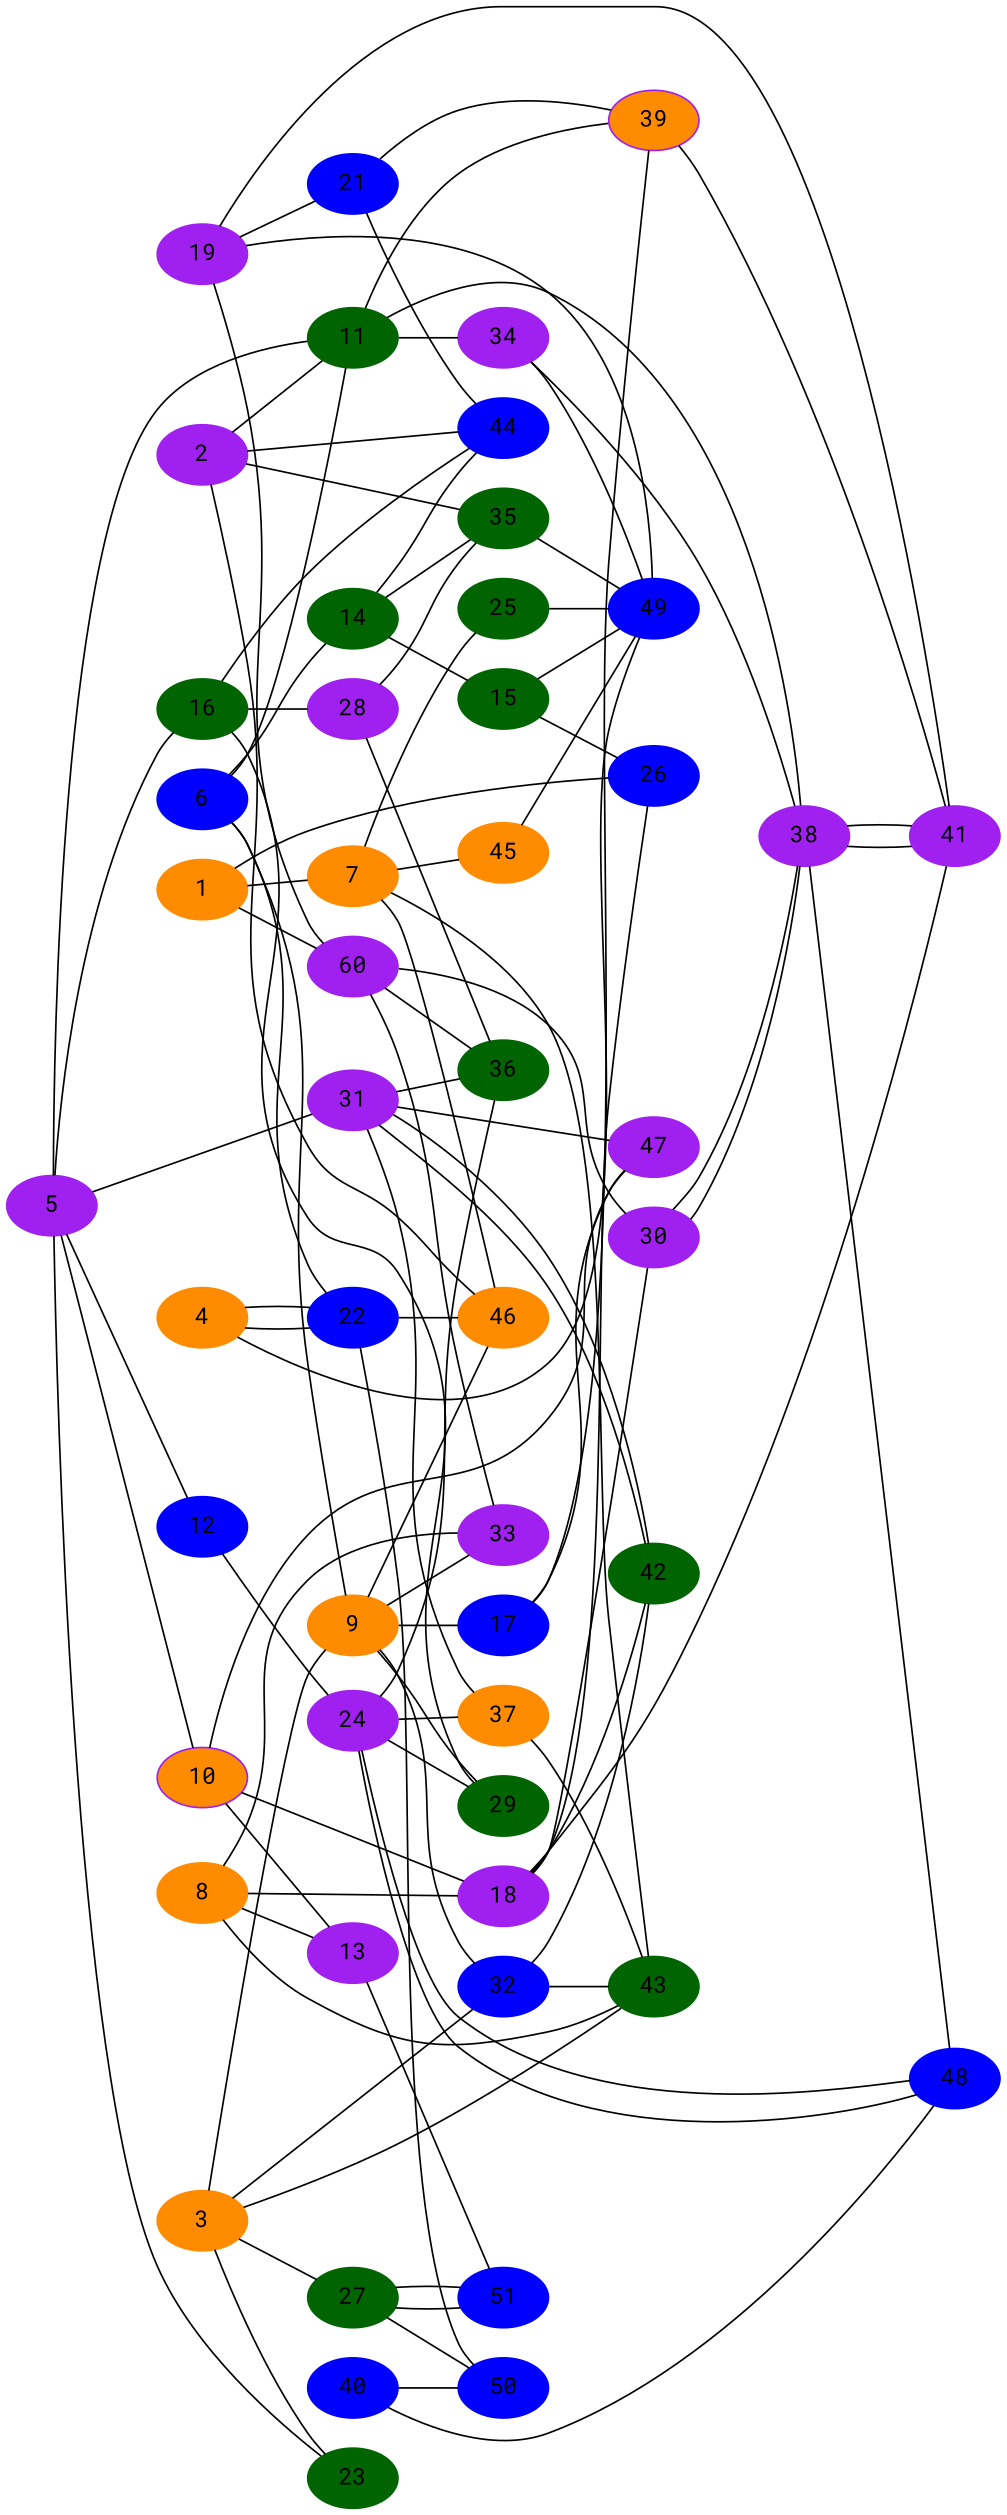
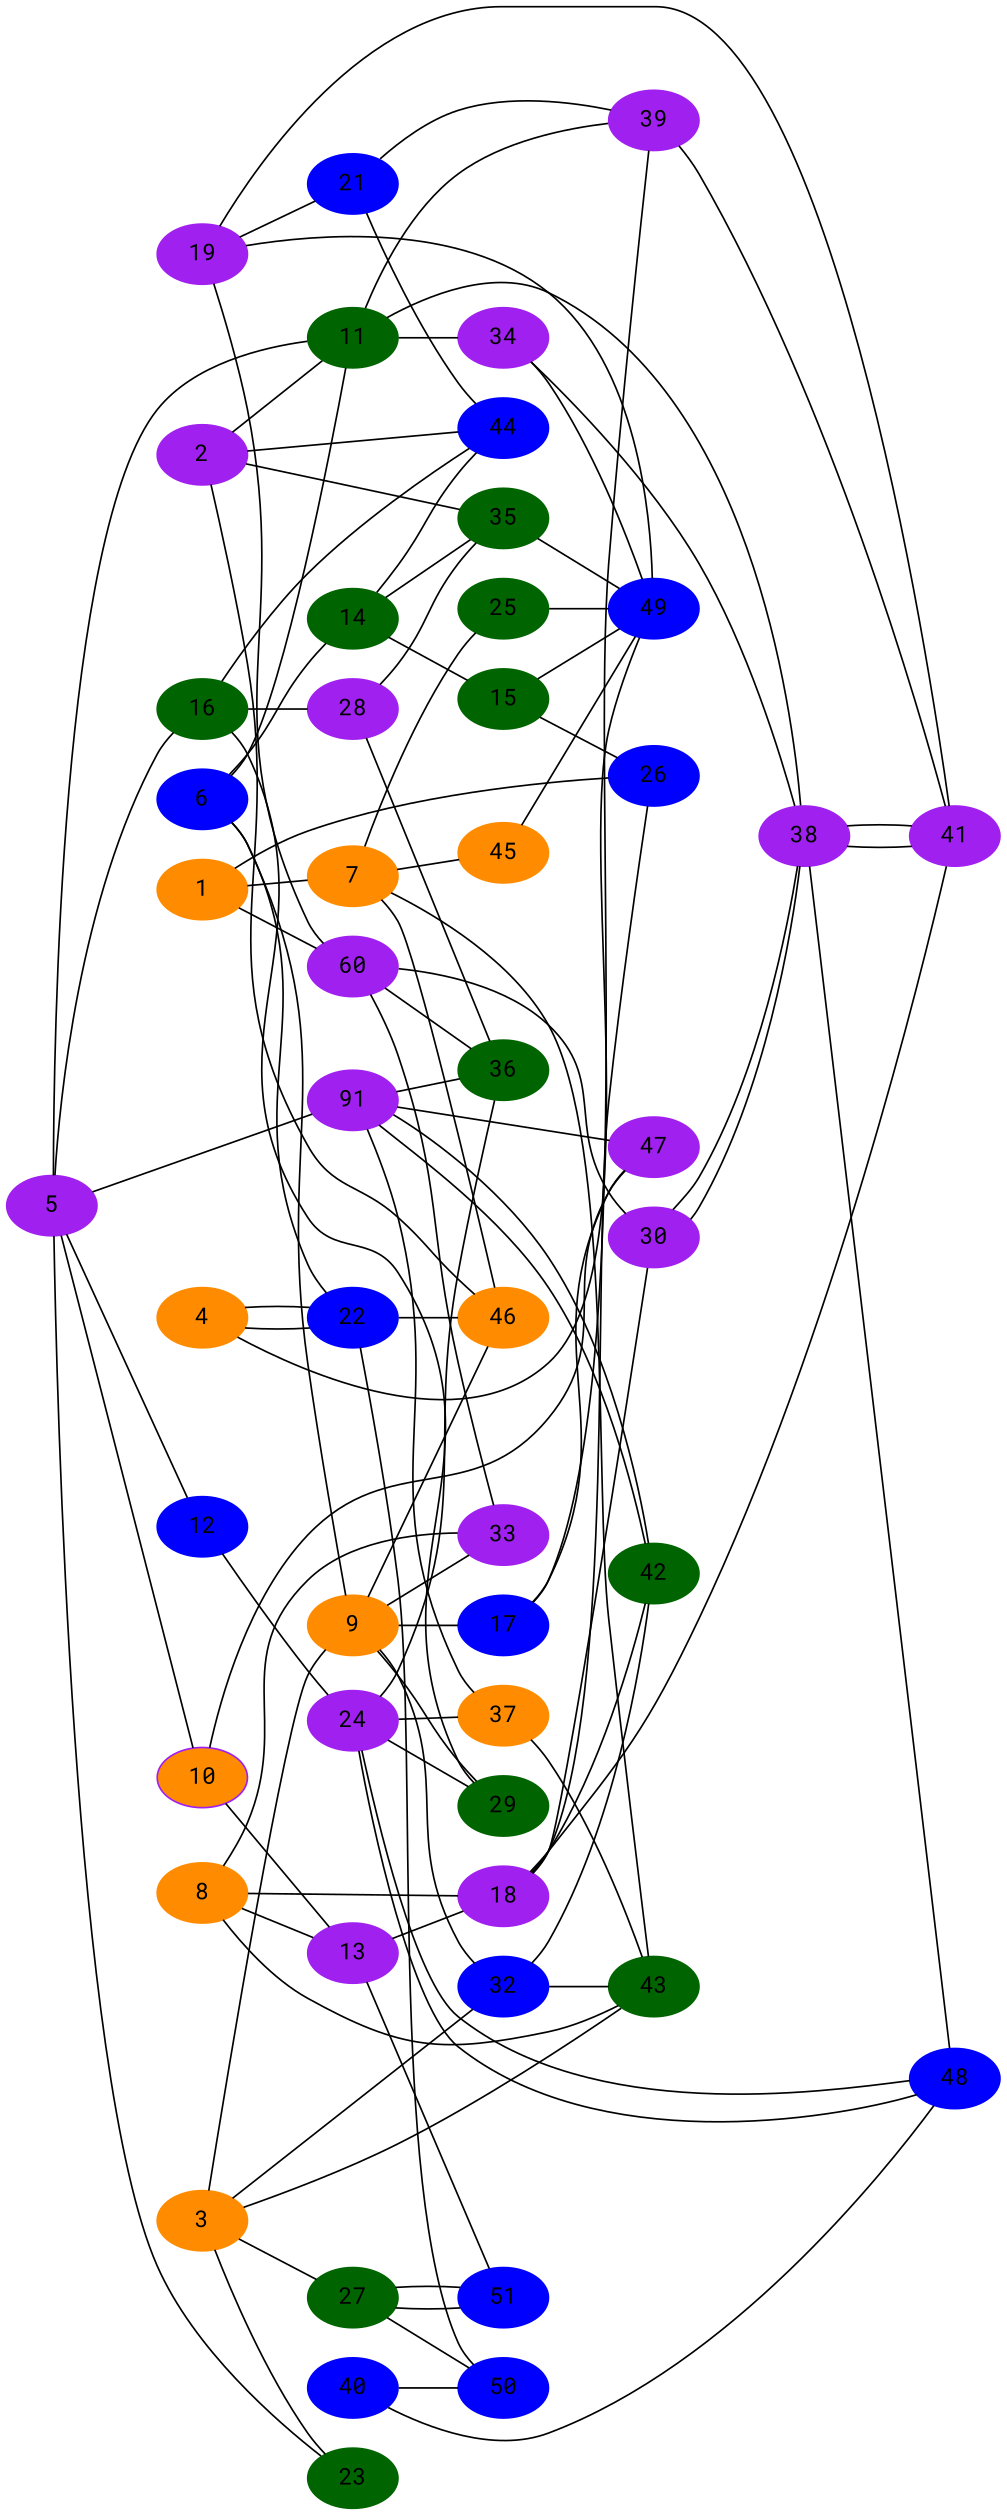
  graph {
    fontname="Roboto Mono"
    rankdir=LR
    node [color=purple fontname="Roboto Mono" style=filled]
    edge [fontname="Roboto Mono"]
    1 [color=darkorange]
    7 [color=darkorange]
    n3 [label=60]
    26 [color=blue]
    46 [color=darkorange]
    43 [color=darkgreen]
    25 [color=darkgreen]
    45 [color=darkorange]
    33
    30
    36 [color=darkgreen]
    11 [color=darkgreen]
    2
    35 [color=darkgreen]
    44 [color=blue]
    34
    38
-   39 [fillcolor=darkorange]
+   39
    49 [color=blue]
    3 [color=darkorange]
    9 [color=darkorange]
    23 [color=darkgreen]
    27 [color=darkgreen]
    32 [color=blue]
    17 [color=blue]
    29 [color=darkgreen]
    51 [color=blue]
    50 [color=blue]
    42 [color=darkgreen]
    4 [color=darkorange]
    22 [color=blue]
    5
    10 [fillcolor=darkorange]
    12 [color=blue]
    16 [color=darkgreen]
-   31
+   31 [label=91]
    13
    18
    47
    24
    28
    37 [color=darkorange]
    6 [color=blue]
    14 [color=darkgreen]
    15 [color=darkgreen]
    8 [color=darkorange]
    41
    48 [color=blue]
    19
    21 [color=blue]
    40 [color=blue]
    1 -- 7
    1 -- n3
    1 -- 26
    7 -- 46
    7 -- 43
    7 -- 25
    7 -- 45
    n3 -- 33
    n3 -- 30
    n3 -- 36
    25 -- 49
    45 -- 49
    30 -- 38
    30 -- 38
    11 -- 34
    11 -- 38
    11 -- 39
    2 -- 46
    2 -- 11
    2 -- 35
    2 -- 44
    35 -- 49
    34 -- 38
    34 -- 49
    38 -- 41
    38 -- 41
    38 -- 48
    39 -- 41
    3 -- 43
    3 -- 9
    3 -- 23
    3 -- 27
    3 -- 32
    9 -- 46
    9 -- 33
    9 -- 32
    9 -- 17
    9 -- 29
    27 -- 51
    27 -- 51
    27 -- 50
    32 -- 43
    32 -- 42
    17 -- 39
    17 -- 47
    4 -- 49
    4 -- 22
    4 -- 22
    22 -- 46
    22 -- 50
    5 -- 11
    5 -- 23
    5 -- 10
    5 -- 12
    5 -- 16
    5 -- 31
    10 -- 13
-   10 -- 18
+   13 -- 18
    10 -- 47
    12 -- 24
    16 -- 44
    16 -- 29
    16 -- 28
    31 -- 36
    31 -- 42
    31 -- 42
    31 -- 47
    31 -- 37
    13 -- 51
    18 -- 26
    18 -- 30
    18 -- 42
    18 -- 41
    24 -- 36
    24 -- 29
    24 -- 37
    24 -- 48
    24 -- 48
    28 -- 36
    28 -- 35
    37 -- 43
    6 -- 11
    6 -- 9
    6 -- 22
    6 -- 14
    14 -- 35
    14 -- 44
    14 -- 15
    15 -- 26
    15 -- 49
    8 -- 43
    8 -- 33
    8 -- 13
    8 -- 18
    19 -- n3
    19 -- 49
    19 -- 41
    19 -- 21
    21 -- 44
    21 -- 39
    40 -- 50
    40 -- 48
  }
